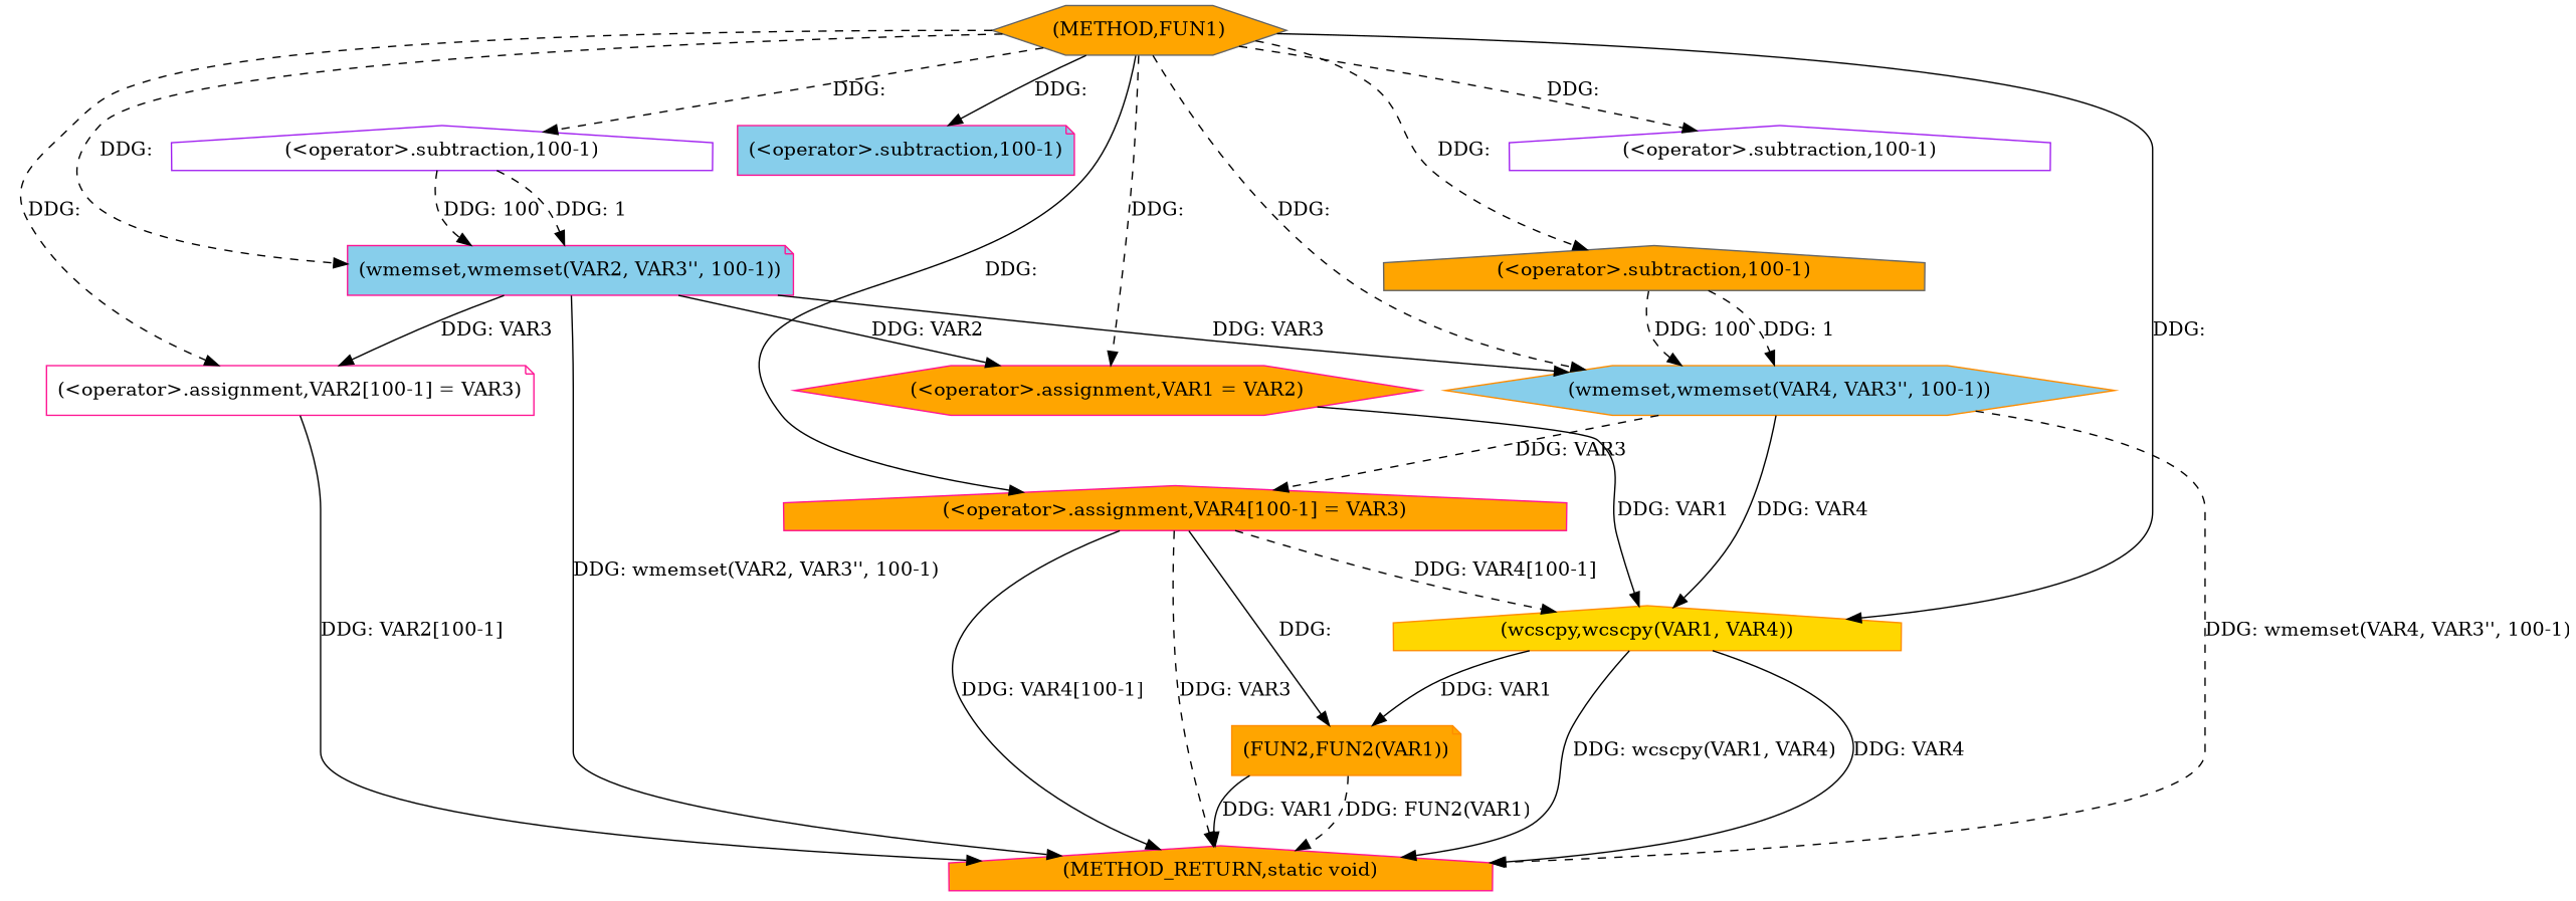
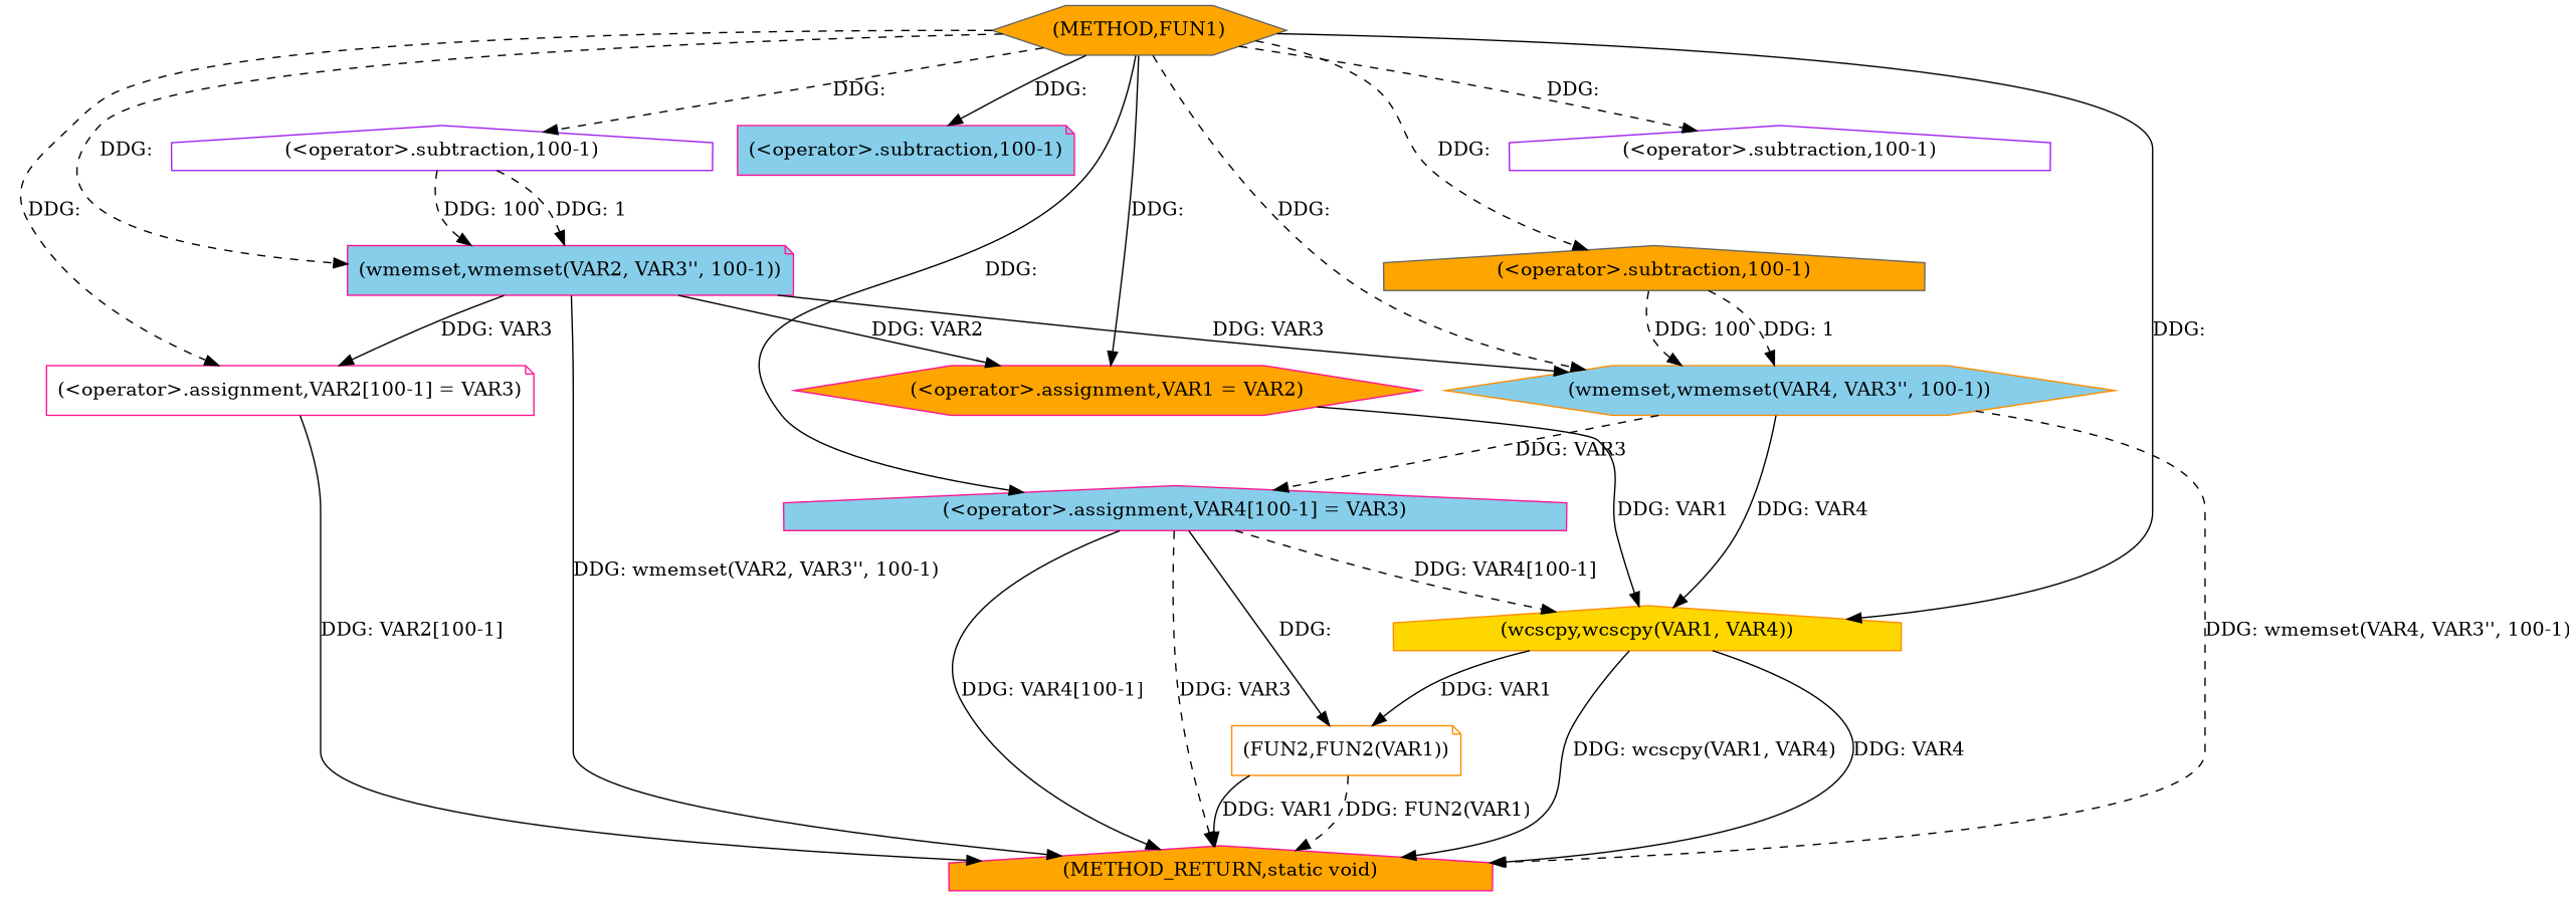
  digraph {
    node [color=deeppink fillcolor=orange shape=house style=filled]
    edge [style=solid]
    n1 [color=gray40 label="(METHOD,FUN1)" shape=hexagon]
    n2 [fillcolor=skyblue label="(wmemset,wmemset(VAR2, VAR3'', 100-1))" shape=note]
    n3 [color=purple fillcolor=white label="(<operator>.subtraction,100-1)"]
    n4 [fillcolor=white label="(<operator>.assignment,VAR2[100-1] = VAR3)" shape=note]
    n5 [fillcolor=skyblue label="(<operator>.subtraction,100-1)" shape=note]
    n6 [label="(<operator>.assignment,VAR1 = VAR2)" shape=hexagon]
    n7 [color=darkorange fillcolor=skyblue label="(wmemset,wmemset(VAR4, VAR3'', 100-1))" shape=hexagon]
    n8 [color=gray40 label="(<operator>.subtraction,100-1)"]
-   n9 [label="(<operator>.assignment,VAR4[100-1] = VAR3)"]
+   n9 [fillcolor=skyblue label="(<operator>.assignment,VAR4[100-1] = VAR3)"]
    n10 [color=purple fillcolor=white label="(<operator>.subtraction,100-1)"]
    n11 [color=darkorange fillcolor=gold label="(wcscpy,wcscpy(VAR1, VAR4))"]
    n12 [label="(METHOD_RETURN,static void)"]
-   n13 [color=darkorange label="(FUN2,FUN2(VAR1))" shape=note]
+   n13 [color=darkorange fillcolor=white label="(FUN2,FUN2(VAR1))" shape=note]
    n1 -> n2 [label="DDG: " style=dashed]
    n1 -> n3 [label="DDG: " style=dashed]
    n1 -> n4 [label="DDG: " style=dashed]
    n1 -> n5 [label="DDG: "]
-   n1 -> n6 [label="DDG: " style=dashed]
+   n1 -> n6 [label="DDG: "]
    n1 -> n7 [label="DDG: " style=dashed]
    n1 -> n8 [label="DDG: " style=dashed]
    n1 -> n9 [label="DDG: "]
    n1 -> n10 [label="DDG: " style=dashed]
    n1 -> n11 [label="DDG: "]
    n2 -> n4 [label="DDG: VAR3"]
    n2 -> n6 [label="DDG: VAR2"]
    n2 -> n7 [label="DDG: VAR3"]
    n2 -> n12 [label="DDG: wmemset(VAR2, VAR3'', 100-1)"]
    n3 -> n2 [label="DDG: 100" style=dashed]
    n3 -> n2 [label="DDG: 1" style=dashed]
    n4 -> n12 [label="DDG: VAR2[100-1]"]
    n6 -> n11 [label="DDG: VAR1"]
    n7 -> n9 [label="DDG: VAR3" style=dashed]
    n7 -> n11 [label="DDG: VAR4"]
    n7 -> n12 [label="DDG: wmemset(VAR4, VAR3'', 100-1)" style=dashed]
    n8 -> n7 [label="DDG: 100" style=dashed]
    n8 -> n7 [label="DDG: 1" style=dashed]
    n9 -> n11 [label="DDG: VAR4[100-1]" style=dashed]
    n9 -> n12 [label="DDG: VAR4[100-1]"]
    n9 -> n12 [label="DDG: VAR3" style=dashed]
    n9 -> n13 [label="DDG: "]
    n11 -> n12 [label="DDG: VAR4"]
    n11 -> n12 [label="DDG: wcscpy(VAR1, VAR4)"]
    n11 -> n13 [label="DDG: VAR1"]
    n13 -> n12 [label="DDG: VAR1"]
    n13 -> n12 [label="DDG: FUN2(VAR1)" style=dashed]
  }
